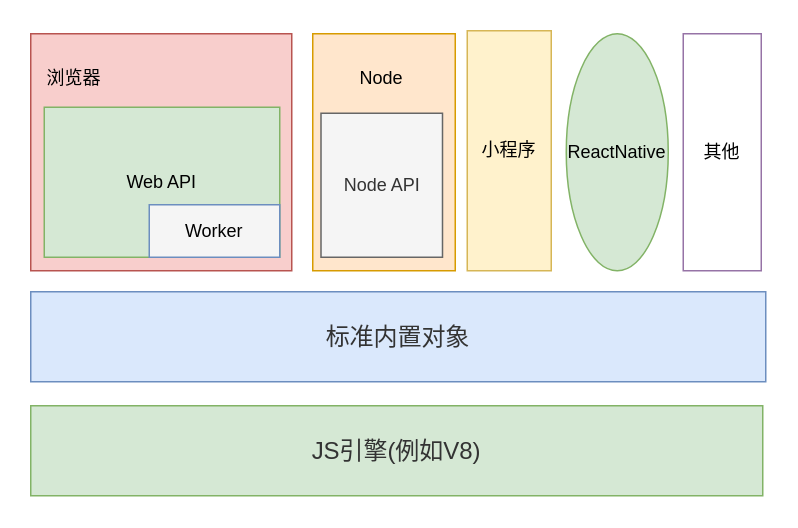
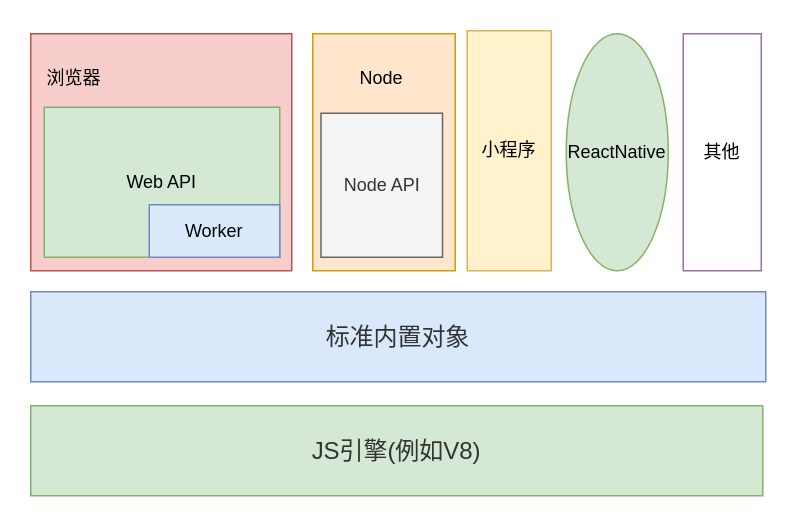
  <mxCell id="0" />
  <mxCell id="1" parent="0" />
  <mxCell id="2" value="" style="rounded=0;whiteSpace=wrap;html=1;fillColor=#ffe6cc;strokeColor=#d79b00;" parent="1" vertex="1"><mxGeometry x="208" y="22" width="95" height="158" as="geometry" /></mxCell>
  <mxCell id="3" value="" style="rounded=0;whiteSpace=wrap;html=1;fillColor=#f8cecc;strokeColor=#b85450;" parent="1" vertex="1"><mxGeometry x="20" y="22" width="174" height="158" as="geometry" /></mxCell>
  <mxCell id="4" value="&lt;span style=&quot;color: rgb(51 , 51 , 51) ; font-family: &amp;#34;arial&amp;#34; , , sans-serif ; font-size: 16px ; letter-spacing: -0.044px ; white-space: normal&quot;&gt;标准内置对象&lt;/span&gt;" style="rounded=0;whiteSpace=wrap;html=1;fillColor=#dae8fc;strokeColor=#6c8ebf;" parent="1" vertex="1"><mxGeometry x="20" y="194" width="490" height="60" as="geometry" /></mxCell>
  <mxCell id="5" value="&lt;font color=&quot;#333333&quot;&gt;&lt;span style=&quot;font-size: 16px ; letter-spacing: -0.044px&quot;&gt;JS引擎(例如V8)&lt;/span&gt;&lt;/font&gt;" style="rounded=0;whiteSpace=wrap;html=1;fillColor=#d5e8d4;strokeColor=#82b366;" parent="1" vertex="1"><mxGeometry x="20" y="270" width="488" height="60" as="geometry" /></mxCell>
  <mxCell id="6" value="浏览器" style="text;html=1;strokeColor=none;fillColor=none;align=center;verticalAlign=middle;whiteSpace=wrap;rounded=0;" parent="1" vertex="1"><mxGeometry x="29" y="42" width="40" height="20" as="geometry" /></mxCell>
  <mxCell id="7" value="Node" style="text;html=1;strokeColor=none;fillColor=none;align=center;verticalAlign=middle;whiteSpace=wrap;rounded=0;" parent="1" vertex="1"><mxGeometry x="234" y="42" width="40" height="20" as="geometry" /></mxCell>
  <mxCell id="8" value="Web API" style="rounded=0;whiteSpace=wrap;html=1;fillColor=#d5e8d4;strokeColor=#82b366;" parent="1" vertex="1"><mxGeometry x="29" y="71" width="157" height="100" as="geometry" /></mxCell>
- <mxCell id="9" value="Worker" style="rounded=0;whiteSpace=wrap;html=1;fillColor=#f5f5f5;strokeColor=#6c8ebf;" parent="1" vertex="1"><mxGeometry x="99" y="136" width="87" height="35" as="geometry" /></mxCell>
+ <mxCell id="9" value="Worker" style="rounded=0;whiteSpace=wrap;html=1;fillColor=#dae8fc;strokeColor=#6c8ebf;" parent="1" vertex="1"><mxGeometry x="99" y="136" width="87" height="35" as="geometry" /></mxCell>
  <mxCell id="10" value="Node API" style="rounded=0;whiteSpace=wrap;html=1;fillColor=#f5f5f5;strokeColor=#666666;fontColor=#333333;" parent="1" vertex="1"><mxGeometry x="213.5" y="75" width="81" height="96" as="geometry" /></mxCell>
  <mxCell id="11" value="小程序" style="rounded=0;whiteSpace=wrap;html=1;fillColor=#fff2cc;strokeColor=#d6b656;" parent="1" vertex="1"><mxGeometry x="311" y="20" width="56" height="160" as="geometry" /></mxCell>
  <mxCell id="12" value="ReactNative" style="ellipse;whiteSpace=wrap;html=1;fillColor=#d5e8d4;strokeColor=#82b366;" parent="1" vertex="1"><mxGeometry x="377" y="22" width="68" height="158" as="geometry" /></mxCell>
  <mxCell id="13" value="其他" style="rounded=0;whiteSpace=wrap;html=1;fillColor=#ffffff;strokeColor=#9673a6;" parent="1" vertex="1"><mxGeometry x="455" y="22" width="52" height="158" as="geometry" /></mxCell>
